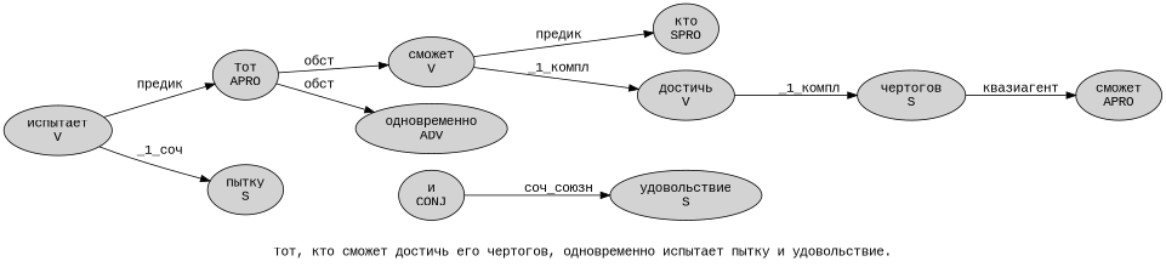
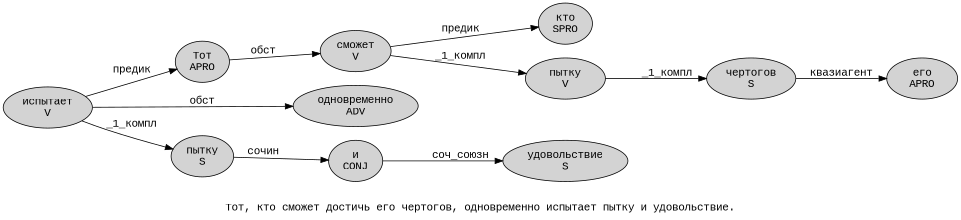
  digraph {
    fontname="Liberation Mono"
    label="Тот, кто сможет достичь его чертогов, одновременно испытает пытку и удовольствие."
    rankdir=LR
    node [fillcolor=lightgray fontname="Liberation Mono" penwidth=1 shape=ellipse style=filled]
    edge [fontname="Liberation Mono"]
    n1 [label="Тот\nAPRO"]
    n2 [label="сможет\nV"]
    n3 [label="кто\nSPRO"]
-   n4 [label="достичь\nV"]
+   n4 [label="пытку\nV"]
    n5 [label="чертогов\nS"]
-   n6 [label="сможет\nAPRO"]
+   n6 [label="его\nAPRO"]
    n7 [label="одновременно\nADV"]
    n8 [label="испытает\nV"]
    n9 [label="пытку\nS"]
    n10 [label="и\nCONJ"]
    n11 [label="удовольствие\nS"]
    n1 -> n2 [label="обст"]
    n2 -> n3 [label="предик"]
    n2 -> n4 [label="_1_компл"]
    n4 -> n5 [label="_1_компл"]
    n5 -> n6 [label="квазиагент"]
    n8 -> n1 [label="предик"]
-   n1 -> n7 [label="обст"]
-   n8 -> n9 [label="_1_соч"]
+   n8 -> n7 [label="обст"]
+   n8 -> n9 [label="_1_компл"]
+   n9 -> n10 [label="сочин"]
    n10 -> n11 [label="соч_союзн"]
  }
